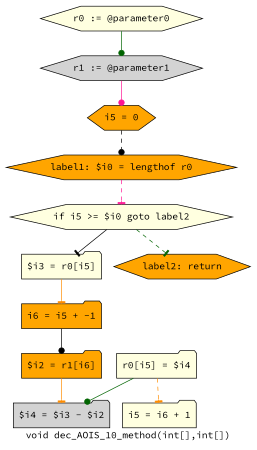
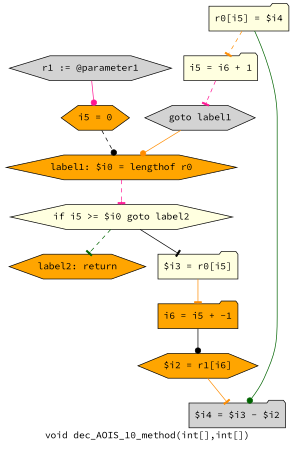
  digraph {
    fontname="Source Code Pro"
    label="void dec_AOIS_10_method(int[],int[])"
    node [fillcolor=lightyellow fontname="Source Code Pro" shape=hexagon style=filled]
    edge [arrowhead=tee color=darkorange fontname="Source Code Pro" style=solid]
-   n1 [label="r0 := @parameter0"]
    n2 [fillcolor=lightgrey label="r1 := @parameter1"]
    n3 [fillcolor=orange label="i5 = 0"]
    n4 [fillcolor=orange label="label1: $i0 = lengthof r0"]
    n5 [label="if i5 >= $i0 goto label2"]
    n6 [label="$i3 = r0[i5]" shape=folder]
    n7 [fillcolor=orange label="label2: return"]
    n8 [fillcolor=orange label="i6 = i5 + -1" shape=folder]
-   n9 [fillcolor=orange label="$i2 = r1[i6]" shape=folder]
+   n9 [fillcolor=orange label="$i2 = r1[i6]"]
    n10 [fillcolor=lightgrey label="$i4 = $i3 - $i2" shape=folder]
    n11 [label="r0[i5] = $i4" shape=folder]
    n12 [label="i5 = i6 + 1" shape=folder]
-   n1 -> n2 [arrowhead=dot color=darkgreen]
+   n13 [fillcolor=lightgrey label="goto label1"]
    n2 -> n3 [arrowhead=dot color=deeppink]
    n3 -> n4 [arrowhead=dot color=black style=dashed]
    n4 -> n5 [color=deeppink style=dashed]
    n5 -> n6 [color=black]
    n5 -> n7 [color=darkgreen style=dashed]
    n6 -> n8
    n8 -> n9 [arrowhead=dot color=black]
    n9 -> n10
    n11 -> n10 [arrowhead=dot color=darkgreen]
    n11 -> n12 [style=dashed]
+   n12 -> n13 [color=deeppink style=dashed]
+   n13 -> n4 [arrowhead=dot]
  }
